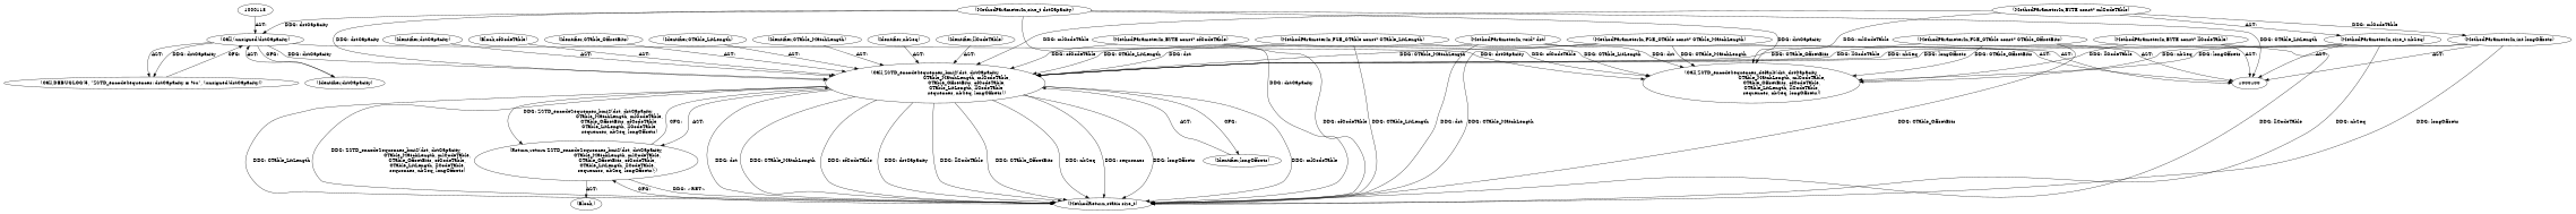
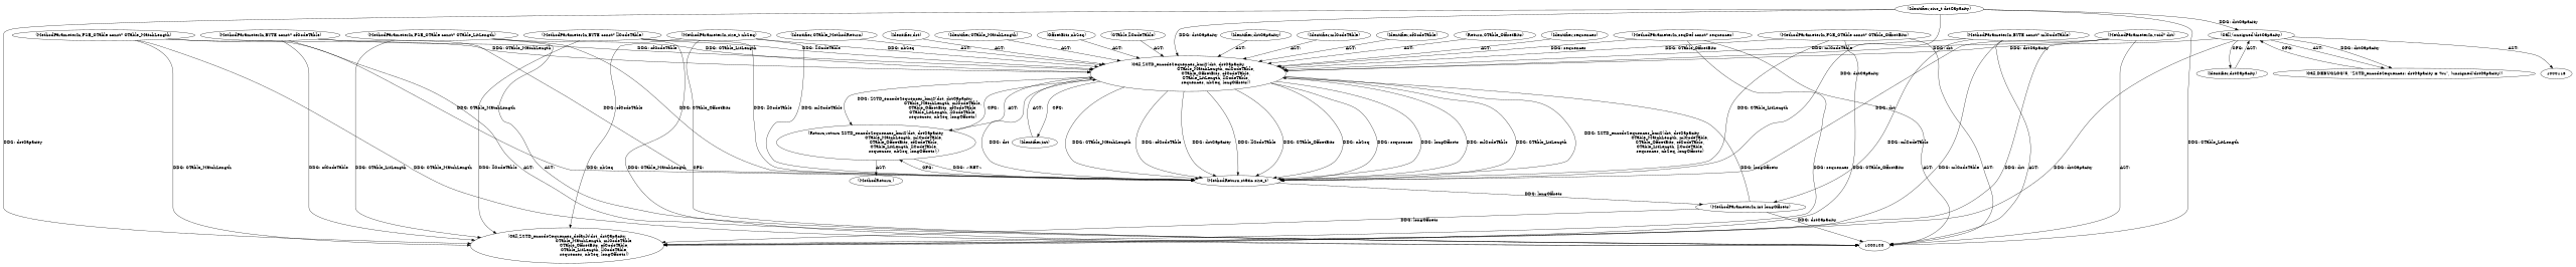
  digraph {
    n1 [label="(Call,ZSTD_encodeSequences_bmi2(dst, dstCapacity,\n                                         CTable_MatchLength, mlCodeTable,\n                                         CTable_OffsetBits, ofCodeTable,\n                                         CTable_LitLength, llCodeTable,\n                                         sequences, nbSeq, longOffsets))"]
    n2 [label="(Return,return ZSTD_encodeSequences_bmi2(dst, dstCapacity,\n                                         CTable_MatchLength, mlCodeTable,\n                                         CTable_OffsetBits, ofCodeTable,\n                                         CTable_LitLength, llCodeTable,\n                                         sequences, nbSeq, longOffsets);)"]
-   n3 [label="(Identifier,longOffsets)"]
+   n3 [label="(Identifier,int)"]
    n4 [label="(MethodReturn,static size_t)"]
-   n5 [label="(Block,)"]
+   n5 [label="(MethodReturn,)"]
    n6 [label="(MethodParameterIn,void* dst)"]
    n7 [label="(Call,ZSTD_encodeSequences_default(dst, dstCapacity,\n                                        CTable_MatchLength, mlCodeTable,\n                                        CTable_OffsetBits, ofCodeTable,\n                                        CTable_LitLength, llCodeTable,\n                                        sequences, nbSeq, longOffsets))"]
    1000100
    n9 [label="(Call,(unsigned)dstCapacity)"]
    n10 [label="(Identifier,dstCapacity)"]
    n11 [label="(Call,DEBUGLOG(5, \"ZSTD_encodeSequences: dstCapacity = %u\", (unsigned)dstCapacity))"]
-   n12 [label="(MethodParameterIn,size_t dstCapacity)"]
+   n12 [label="(Identifier,size_t dstCapacity)"]
    n13 [label="(MethodParameterIn,FSE_CTable const* CTable_MatchLength)"]
    n14 [label="(MethodParameterIn,BYTE const* mlCodeTable)"]
    n15 [label="(MethodParameterIn,int longOffsets)"]
    n16 [label="(MethodParameterIn,FSE_CTable const* CTable_OffsetBits)"]
    n17 [label="(MethodParameterIn,BYTE const* ofCodeTable)"]
    n18 [label="(MethodParameterIn,FSE_CTable const* CTable_LitLength)"]
    n19 [label="(MethodParameterIn,BYTE const* llCodeTable)"]
+   n20 [label="(MethodParameterIn,seqDef const* sequences)"]
    n21 [label="(MethodParameterIn,size_t nbSeq)"]
    n22 [label="(Identifier,dstCapacity)"]
-   n24 [label="(Block,ofCodeTable)"]
-   n25 [label="(Identifier,CTable_OffsetBits)"]
-   n27 [label="(Identifier,CTable_LitLength)"]
+   n23 [label="(Identifier,mlCodeTable)"]
+   n24 [label="(Identifier,ofCodeTable)"]
+   n25 [label="(Return,CTable_OffsetBits)"]
+   n26 [label="(Identifier,sequences)"]
+   n27 [label="(Identifier,CTable_MethodReturn)"]
+   n28 [label="(Identifier,dst)"]
    n29 [label="(Identifier,CTable_MatchLength)"]
-   n30 [label="(Identifier,nbSeq)"]
-   n31 [label="(Identifier,llCodeTable)"]
+   n30 [label="(OffsetBits,nbSeq)"]
+   n31 [label="(CTable,llCodeTable)"]
    1000118
    n1 -> n2 [label="AST: "]
    n1 -> n2 [label="DDG: ZSTD_encodeSequences_bmi2(dst, dstCapacity,\n                                         CTable_MatchLength, mlCodeTable,\n                                         CTable_OffsetBits, ofCodeTable,\n                                         CTable_LitLength, llCodeTable,\n                                         sequences, nbSeq, longOffsets)"]
    n1 -> n3 [label="CFG: "]
    n1 -> n4 [label="DDG: dst"]
    n1 -> n4 [label="DDG: CTable_MatchLength"]
    n1 -> n4 [label="DDG: ofCodeTable"]
    n1 -> n4 [label="DDG: dstCapacity"]
    n1 -> n4 [label="DDG: llCodeTable"]
    n1 -> n4 [label="DDG: CTable_OffsetBits"]
    n1 -> n4 [label="DDG: nbSeq"]
    n1 -> n4 [label="DDG: sequences"]
    n1 -> n4 [label="DDG: longOffsets"]
    n1 -> n4 [label="DDG: mlCodeTable"]
    n1 -> n4 [label="DDG: CTable_LitLength"]
    n1 -> n4 [label="DDG: ZSTD_encodeSequences_bmi2(dst, dstCapacity,\n                                         CTable_MatchLength, mlCodeTable,\n                                         CTable_OffsetBits, ofCodeTable,\n                                         CTable_LitLength, llCodeTable,\n                                         sequences, nbSeq, longOffsets)"]
    n2 -> n1 [label="CFG: "]
    n2 -> n4 [label="DDG: <RET>"]
    n2 -> n5 [label="AST: "]
    n3 -> n1 [label="AST: "]
    n4 -> n2 [label="CFG: "]
    n6 -> n1 [label="DDG: dst"]
    n6 -> n4 [label="DDG: dst"]
    n6 -> n7 [label="DDG: dst"]
    n6 -> 1000100 [label="AST: "]
    n9 -> n1 [label="DDG: dstCapacity"]
    n9 -> n7 [label="DDG: dstCapacity"]
    n9 -> n10 [label="CFG: "]
    n9 -> n11 [label="AST: "]
    n9 -> n11 [label="DDG: dstCapacity"]
    n10 -> n9 [label="AST: "]
    n11 -> n9 [label="CFG: "]
    n12 -> n1 [label="DDG: dstCapacity"]
    n12 -> n4 [label="DDG: dstCapacity"]
    n12 -> n7 [label="DDG: dstCapacity"]
    n12 -> 1000100 [label="DDG: CTable_LitLength"]
    n12 -> n9 [label="DDG: dstCapacity"]
    n13 -> n1 [label="DDG: CTable_MatchLength"]
    n13 -> n4 [label="DDG: CTable_MatchLength"]
    n13 -> n7 [label="DDG: CTable_MatchLength"]
-   n13 -> 1000100 [label="AST: "]
+   n13 -> 1000100 [label="DDG: CTable_MatchLength"]
    n14 -> n1 [label="DDG: mlCodeTable"]
    n14 -> n7 [label="DDG: mlCodeTable"]
-   n14 -> n21 [label="AST: "]
+   n14 -> 1000100 [label="AST: "]
    n14 -> n15 [label="DDG: mlCodeTable"]
    n15 -> n1 [label="DDG: longOffsets"]
-   n15 -> n4 [label="DDG: longOffsets"]
+   n4 -> n15 [label="DDG: longOffsets"]
    n15 -> n7 [label="DDG: longOffsets"]
-   n15 -> 1000100 [label="AST: "]
+   n15 -> 1000100 [label="DDG: dstCapacity"]
    n16 -> n1 [label="DDG: CTable_OffsetBits"]
-   n16 -> n4 [label="DDG: CTable_OffsetBits"]
+   n16 -> n4 [label="DDG: CTable_LitLength"]
    n16 -> n7 [label="DDG: CTable_OffsetBits"]
    n16 -> 1000100 [label="AST: "]
    n17 -> n1 [label="DDG: ofCodeTable"]
    n17 -> n4 [label="DDG: ofCodeTable"]
    n17 -> n7 [label="DDG: ofCodeTable"]
+   n17 -> 1000100 [label="AST: "]
    n18 -> n1 [label="DDG: CTable_LitLength"]
-   n18 -> n4 [label="DDG: CTable_LitLength"]
+   n18 -> n4 [label="DDG: CTable_OffsetBits"]
    n18 -> n7 [label="DDG: CTable_LitLength"]
+   n18 -> 1000100 [label="AST: "]
    n19 -> n1 [label="DDG: llCodeTable"]
    n19 -> n4 [label="DDG: llCodeTable"]
    n19 -> n7 [label="DDG: llCodeTable"]
-   n19 -> 1000100 [label="AST: "]
+   n19 -> 1000100 [label="DDG: CTable_MatchLength"]
+   n20 -> n1 [label="DDG: sequences"]
+   n20 -> n7 [label="DDG: sequences"]
+   n20 -> 1000100 [label="AST: "]
    n21 -> n1 [label="DDG: nbSeq"]
-   n21 -> n4 [label="DDG: nbSeq"]
+   n21 -> n4 [label="DDG: mlCodeTable"]
    n21 -> n7 [label="DDG: nbSeq"]
-   n21 -> 1000100 [label="AST: "]
+   n21 -> 1000100 [label="CFG: "]
    n22 -> n1 [label="AST: "]
+   n23 -> n1 [label="AST: "]
    n24 -> n1 [label="AST: "]
    n25 -> n1 [label="AST: "]
+   n26 -> n1 [label="AST: "]
    n27 -> n1 [label="AST: "]
+   n28 -> n1 [label="AST: "]
    n29 -> n1 [label="AST: "]
    n30 -> n1 [label="AST: "]
    n31 -> n1 [label="AST: "]
-   1000118 -> n9 [label="AST: "]
+   n9 -> 1000118 [label="AST: "]
  }
